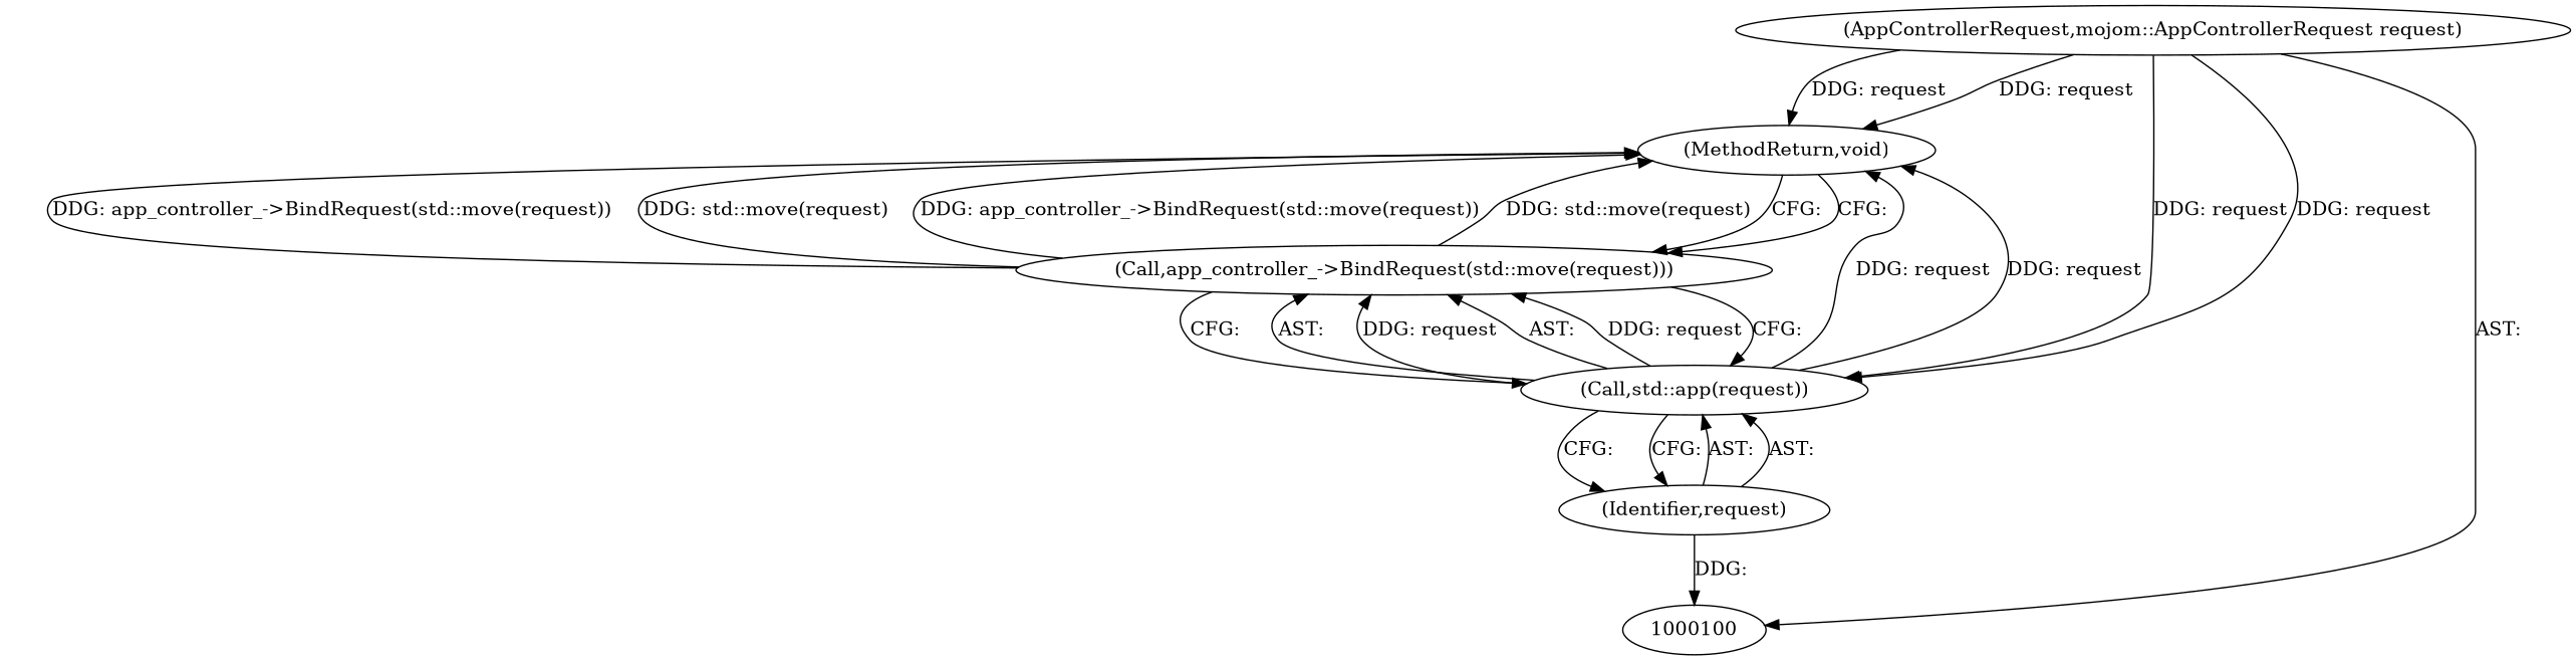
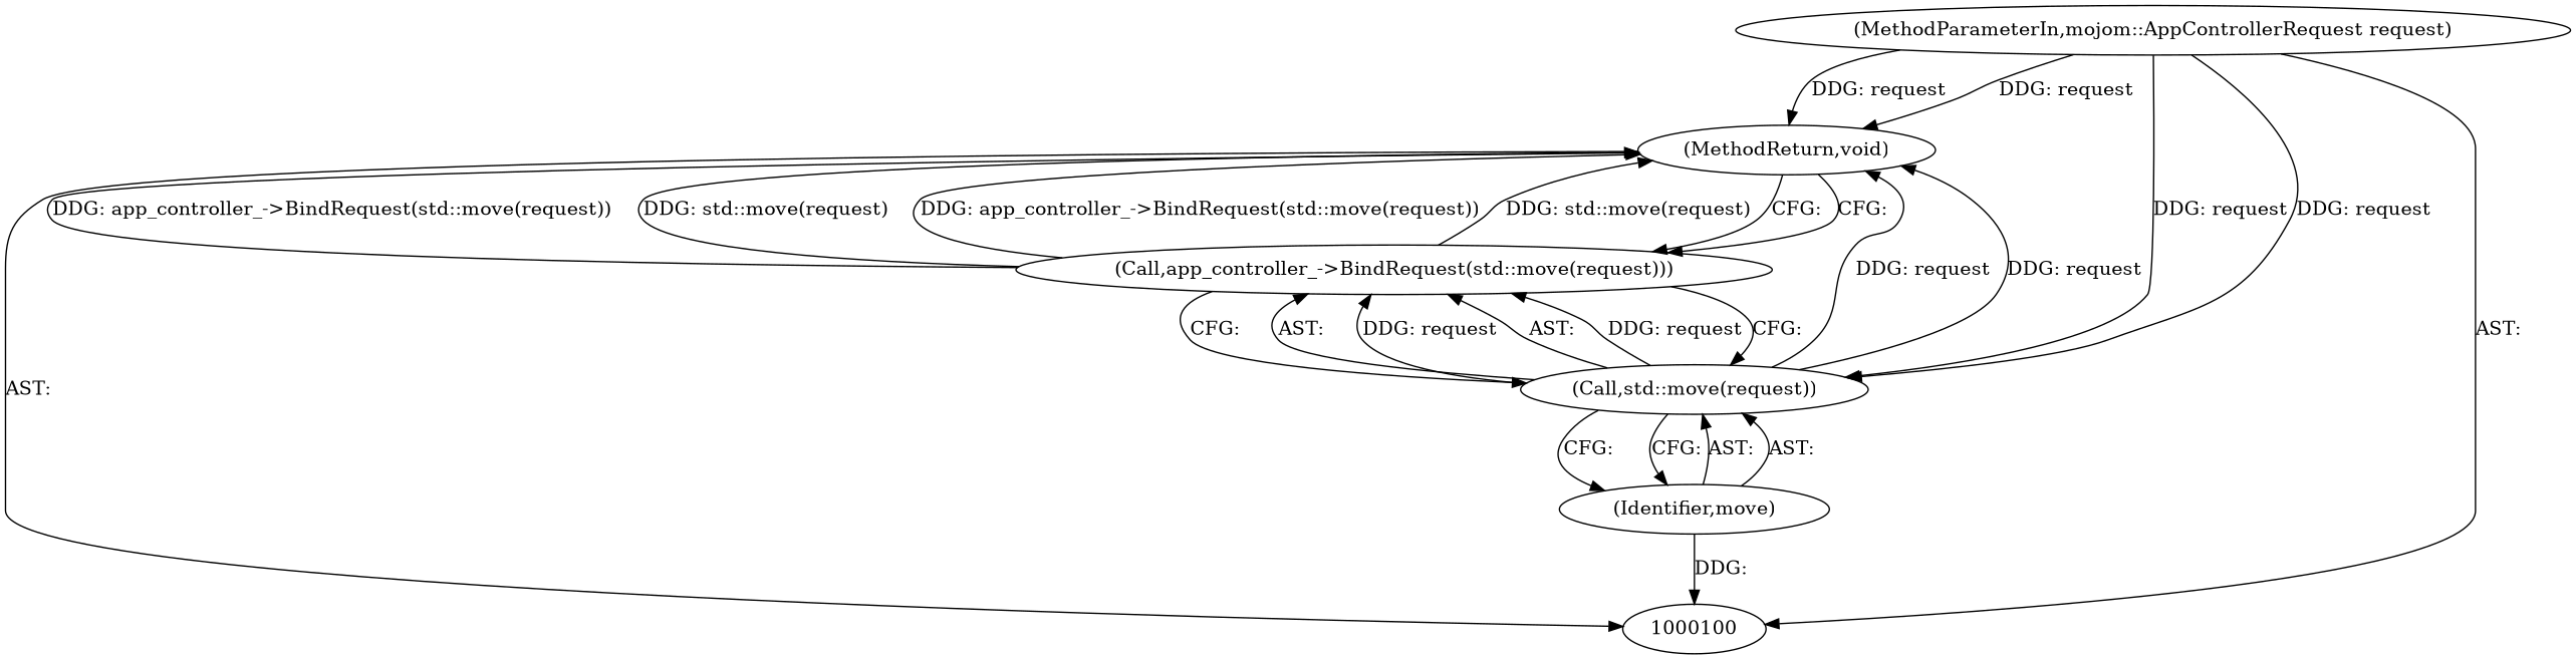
  digraph {
    n1 [label="(MethodReturn,void)"]
    n2 [label="(Call,app_controller_->BindRequest(std::move(request)))"]
    1000100
-   n4 [label="(Call,std::app(request))"]
-   n5 [label="(AppControllerRequest,mojom::AppControllerRequest request)"]
-   n6 [label="(Identifier,request)"]
+   n4 [label="(Call,std::move(request))"]
+   n5 [label="(MethodParameterIn,mojom::AppControllerRequest request)"]
+   n6 [label="(Identifier,move)"]
    n1 -> n2 [label="CFG: "]
    n1 -> n2 [label="CFG: "]
+   n1 -> 1000100 [label="AST: "]
    n2 -> n1 [label="DDG: app_controller_->BindRequest(std::move(request))"]
    n2 -> n1 [label="DDG: std::move(request)"]
    n2 -> n1 [label="DDG: app_controller_->BindRequest(std::move(request))"]
    n2 -> n1 [label="DDG: std::move(request)"]
    n2 -> n4 [label="CFG: "]
    n2 -> n4 [label="CFG: "]
    n4 -> n1 [label="DDG: request"]
    n4 -> n1 [label="DDG: request"]
    n4 -> n2 [label="AST: "]
    n4 -> n2 [label="DDG: request"]
    n4 -> n2 [label="AST: "]
    n4 -> n2 [label="DDG: request"]
    n4 -> n6 [label="CFG: "]
    n4 -> n6 [label="CFG: "]
    n5 -> n1 [label="DDG: request"]
    n5 -> n1 [label="DDG: request"]
    n5 -> 1000100 [label="AST: "]
    n5 -> n4 [label="DDG: request"]
    n5 -> n4 [label="DDG: request"]
    n6 -> 1000100 [label="DDG: "]
    n6 -> n4 [label="AST: "]
    n6 -> n4 [label="AST: "]
  }
